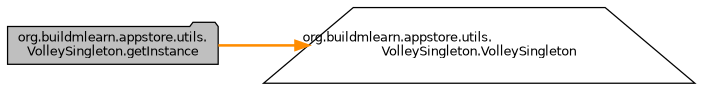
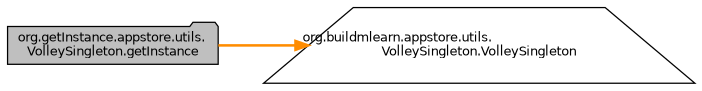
  digraph {
    rankdir=LR
    node [color=black fontname=Helvetica fontsize=10]
-   n1 [fillcolor=grey75 fontcolor=black height=0.2 label="org.buildmlearn.appstore.utils.\lVolleySingleton.getInstance" shape=folder style=filled width=0.4]
+   n1 [fillcolor=grey75 fontcolor=black height=0.2 label="org.getInstance.appstore.utils.\lVolleySingleton.getInstance" shape=folder style=filled width=0.4]
    n2 [height=0.2 label="org.buildmlearn.appstore.utils.\lVolleySingleton.VolleySingleton" shape=trapezium width=0.4]
    n1 -> n2 [color=darkorange fontname=Helvetica fontsize=10 labelfontname=Helvetica labelfontsize=10 style=bold]
  }
